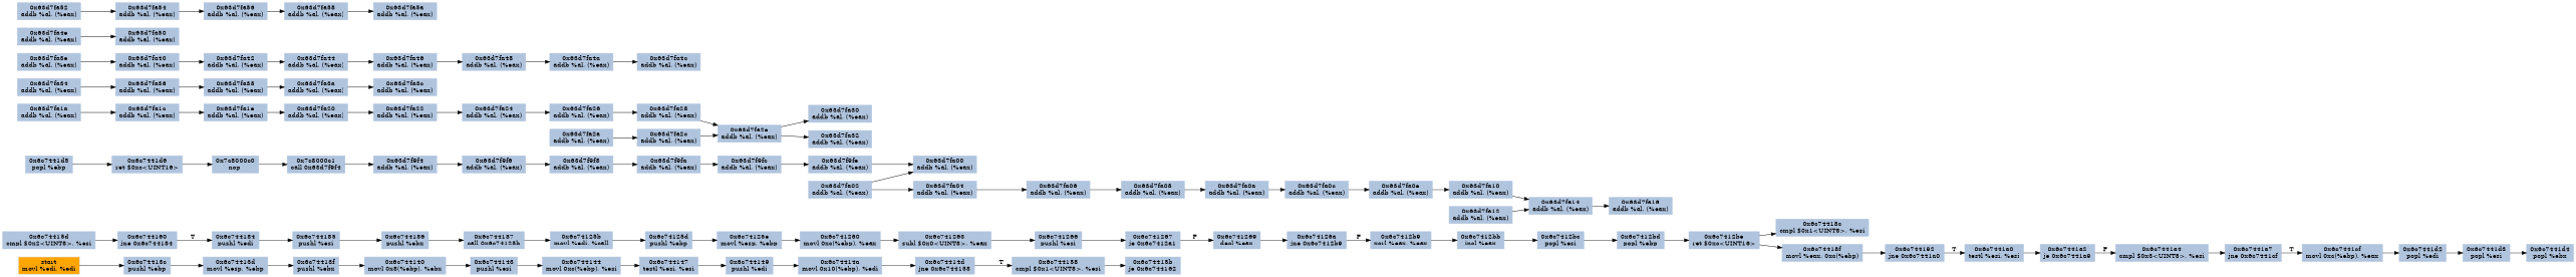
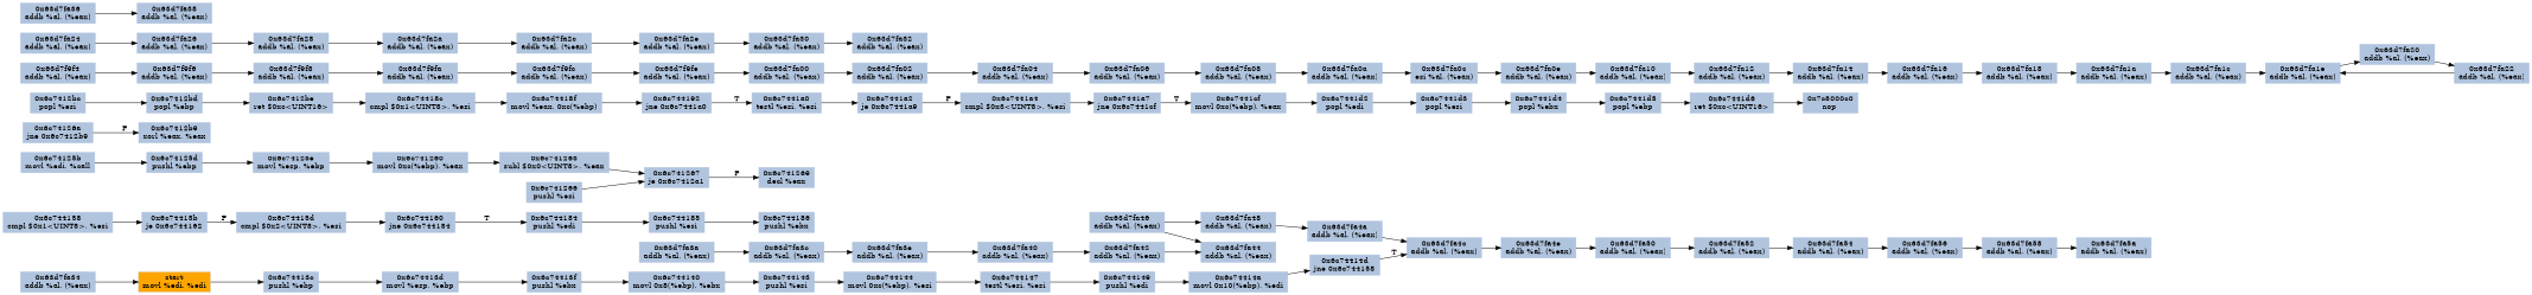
  digraph {
    rankdir=LR
    node [color=lightsteelblue fillcolor=lightsteelblue shape=rectangle style=filled]
    edge [color="#000000"]
    n1 [color=lightgrey fillcolor=orange label="start\nmovl %edi, %edi"]
    n2 [label="0x6c74413c\npushl %ebp"]
    n3 [label="0x6c74413d\nmovl %esp, %ebp"]
    n4 [label="0x6c74413f\npushl %ebx"]
    n5 [label="0x6c744140\nmovl 0x8(%ebp), %ebx"]
    n6 [label="0x6c744143\npushl %esi"]
    n7 [label="0x6c744144\nmovl 0xc(%ebp), %esi"]
    n8 [label="0x6c744147\ntestl %esi, %esi"]
    n9 [label="0x6c744149\npushl %edi"]
    n10 [label="0x6c74414a\nmovl 0x10(%ebp), %edi"]
    n11 [label="0x6c74414d\njne 0x6c744158"]
    n12 [label="0x6c744158\ncmpl $0x1<UINT8>, %esi"]
    n13 [label="0x6c74415b\nje 0x6c744162"]
    n14 [label="0x6c74415d\ncmpl $0x2<UINT8>, %esi"]
    n15 [label="0x6c744160\njne 0x6c744184"]
    n16 [label="0x6c744184\npushl %edi"]
    n17 [label="0x6c744185\npushl %esi"]
    n18 [label="0x6c744186\npushl %ebx"]
-   n19 [label="0x6c744187\ncall 0x6c74125b"]
    n20 [label="0x6c74125b\nmovl %edi, %call"]
    n21 [label="0x6c74125d\npushl %ebp"]
    n22 [label="0x6c74125e\nmovl %esp, %ebp"]
    n23 [label="0x6c741260\nmovl 0xc(%ebp), %eax"]
    n24 [label="0x6c741263\nsubl $0x0<UINT8>, %eax"]
    n25 [label="0x6c741266\npushl %esi"]
    n26 [label="0x6c741267\nje 0x6c7412a1"]
    n27 [label="0x6c741269\ndecl %eax"]
    n28 [label="0x6c74126a\njne 0x6c7412b9"]
    n29 [label="0x6c7412b9\nxorl %eax, %eax"]
-   n30 [label="0x6c7412bb\nincl %eax"]
    n31 [label="0x6c7412bc\npopl %esi"]
    n32 [label="0x6c7412bd\npopl %ebp"]
    n33 [label="0x6c7412be\nret $0xc<UINT16>"]
    n34 [label="0x6c74418c\ncmpl $0x1<UINT8>, %esi"]
    n35 [label="0x6c74418f\nmovl %eax, 0xc(%ebp)"]
    n36 [label="0x6c744192\njne 0x6c7441a0"]
    n37 [label="0x6c7441a0\ntestl %esi, %esi"]
    n38 [label="0x6c7441a2\nje 0x6c7441a9"]
    n39 [label="0x6c7441a4\ncmpl $0x3<UINT8>, %esi"]
    n40 [label="0x6c7441a7\njne 0x6c7441cf"]
    n41 [label="0x6c7441cf\nmovl 0xc(%ebp), %eax"]
    n42 [label="0x6c7441d2\npopl %edi"]
    n43 [label="0x6c7441d3\npopl %esi"]
    n44 [label="0x6c7441d4\npopl %ebx"]
    n45 [label="0x6c7441d5\npopl %ebp"]
    n46 [label="0x6c7441d6\nret $0xc<UINT16>"]
    n47 [label="0x7c8000c0\nnop "]
-   n48 [label="0x7c8000c1\ncall 0x63d7f9f4"]
    n49 [label="0x63d7f9f4\naddb %al, (%eax)"]
    n50 [label="0x63d7f9f6\naddb %al, (%eax)"]
    n51 [label="0x63d7f9f8\naddb %al, (%eax)"]
    n52 [label="0x63d7f9fa\naddb %al, (%eax)"]
    n53 [label="0x63d7f9fc\naddb %al, (%eax)"]
    n54 [label="0x63d7f9fe\naddb %al, (%eax)"]
    n55 [label="0x63d7fa00\naddb %al, (%eax)"]
    n56 [label="0x63d7fa02\naddb %al, (%eax)"]
    n57 [label="0x63d7fa04\naddb %al, (%eax)"]
    n58 [label="0x63d7fa06\naddb %al, (%eax)"]
    n59 [label="0x63d7fa08\naddb %al, (%eax)"]
    n60 [label="0x63d7fa0a\naddb %al, (%eax)"]
-   n61 [label="0x63d7fa0c\naddb %al, (%eax)"]
+   n61 [label="0x63d7fa0c\nesi %al, (%eax)"]
    n62 [label="0x63d7fa0e\naddb %al, (%eax)"]
    n63 [label="0x63d7fa10\naddb %al, (%eax)"]
    n64 [label="0x63d7fa12\naddb %al, (%eax)"]
    n65 [label="0x63d7fa14\naddb %al, (%eax)"]
    n66 [label="0x63d7fa16\naddb %al, (%eax)"]
+   n67 [label="0x63d7fa18\naddb %al, (%eax)"]
    n68 [label="0x63d7fa1a\naddb %al, (%eax)"]
    n69 [label="0x63d7fa1c\naddb %al, (%eax)"]
    n70 [label="0x63d7fa1e\naddb %al, (%eax)"]
    n71 [label="0x63d7fa20\naddb %al, (%eax)"]
    n72 [label="0x63d7fa22\naddb %al, (%eax)"]
    n73 [label="0x63d7fa24\naddb %al, (%eax)"]
    n74 [label="0x63d7fa26\naddb %al, (%eax)"]
    n75 [label="0x63d7fa28\naddb %al, (%eax)"]
    n76 [label="0x63d7fa2a\naddb %al, (%eax)"]
    n77 [label="0x63d7fa2c\naddb %al, (%eax)"]
    n78 [label="0x63d7fa2e\naddb %al, (%eax)"]
    n79 [label="0x63d7fa30\naddb %al, (%eax)"]
    n80 [label="0x63d7fa32\naddb %al, (%eax)"]
    n81 [label="0x63d7fa34\naddb %al, (%eax)"]
    n82 [label="0x63d7fa36\naddb %al, (%eax)"]
    n83 [label="0x63d7fa38\naddb %al, (%eax)"]
    n84 [label="0x63d7fa3a\naddb %al, (%eax)"]
    n85 [label="0x63d7fa3c\naddb %al, (%eax)"]
    n86 [label="0x63d7fa3e\naddb %al, (%eax)"]
    n87 [label="0x63d7fa40\naddb %al, (%eax)"]
    n88 [label="0x63d7fa42\naddb %al, (%eax)"]
    n89 [label="0x63d7fa44\naddb %al, (%eax)"]
    n90 [label="0x63d7fa46\naddb %al, (%eax)"]
    n91 [label="0x63d7fa48\naddb %al, (%eax)"]
    n92 [label="0x63d7fa4a\naddb %al, (%eax)"]
    n93 [label="0x63d7fa4c\naddb %al, (%eax)"]
    n94 [label="0x63d7fa4e\naddb %al, (%eax)"]
    n95 [label="0x63d7fa50\naddb %al, (%eax)"]
    n96 [label="0x63d7fa52\naddb %al, (%eax)"]
    n97 [label="0x63d7fa54\naddb %al, (%eax)"]
    n98 [label="0x63d7fa56\naddb %al, (%eax)"]
    n99 [label="0x63d7fa58\naddb %al, (%eax)"]
    n100 [label="0x63d7fa5a\naddb %al, (%eax)"]
    n1 -> n2
    n2 -> n3
    n3 -> n4
    n4 -> n5
    n5 -> n6
    n6 -> n7
    n7 -> n8
    n8 -> n9
    n9 -> n10
    n10 -> n11
-   n11 -> n12 [label=T]
+   n11 -> n93 [label=T]
    n12 -> n13
+   n13 -> n14 [label=F]
    n14 -> n15
    n15 -> n16 [label=T]
    n16 -> n17
    n17 -> n18
-   n18 -> n19
-   n19 -> n20
    n20 -> n21
    n21 -> n22
    n22 -> n23
    n23 -> n24
-   n24 -> n25
+   n24 -> n26
    n25 -> n26
    n26 -> n27 [label=F]
-   n27 -> n28
    n28 -> n29 [label=F]
-   n29 -> n30
-   n30 -> n31
    n31 -> n32
    n32 -> n33
    n33 -> n34
-   n33 -> n35
+   n34 -> n35
    n35 -> n36
    n36 -> n37 [label=T]
    n37 -> n38
    n38 -> n39 [label=F]
    n39 -> n40
    n40 -> n41 [label=T]
    n41 -> n42
    n42 -> n43
    n43 -> n44
+   n44 -> n45
    n45 -> n46
    n46 -> n47
-   n47 -> n48
-   n48 -> n49
    n49 -> n50
    n50 -> n51
    n51 -> n52
    n52 -> n53
    n53 -> n54
    n54 -> n55
-   n56 -> n55
+   n55 -> n56
    n56 -> n57
    n57 -> n58
    n58 -> n59
    n59 -> n60
    n60 -> n61
    n61 -> n62
    n62 -> n63
-   n63 -> n65
+   n63 -> n64
    n64 -> n65
    n65 -> n66
+   n66 -> n67
+   n67 -> n68
    n68 -> n69
    n69 -> n70
    n70 -> n71
    n71 -> n72
-   n72 -> n73
+   n72 -> n70
    n73 -> n74
    n74 -> n75
-   n75 -> n78
+   n75 -> n76
    n76 -> n77
    n77 -> n78
    n78 -> n79
-   n78 -> n80
-   n81 -> n82
+   n79 -> n80
+   n81 -> n1
    n82 -> n83
-   n83 -> n84
    n84 -> n85
+   n85 -> n86
    n86 -> n87
    n87 -> n88
    n88 -> n89
-   n89 -> n90
+   n90 -> n89
    n90 -> n91
    n91 -> n92
    n92 -> n93
+   n93 -> n94
    n94 -> n95
+   n95 -> n96
    n96 -> n97
    n97 -> n98
    n98 -> n99
    n99 -> n100
  }
